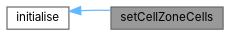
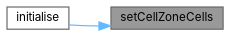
  digraph {
    rankdir=RL
    fontname=Inter
    node [fontname=Inter fontsize=10 shape=box style=filled]
    n1 [color=gray40 fillcolor=grey60 fontcolor=black height=0.2 label=setCellZoneCells width=0.4]
    n2 [color=grey40 fillcolor=white height=0.2 label=initialise width=0.4]
-   n2 -> n1 [color=steelblue1 dir=back fontname=Inter fontsize=10 labelfontname=Helvetica labelfontsize=10 style=solid]
+   n1 -> n2 [color=steelblue1 dir=back fontname=Inter fontsize=10 labelfontname=Helvetica labelfontsize=10 style=solid]
  }
